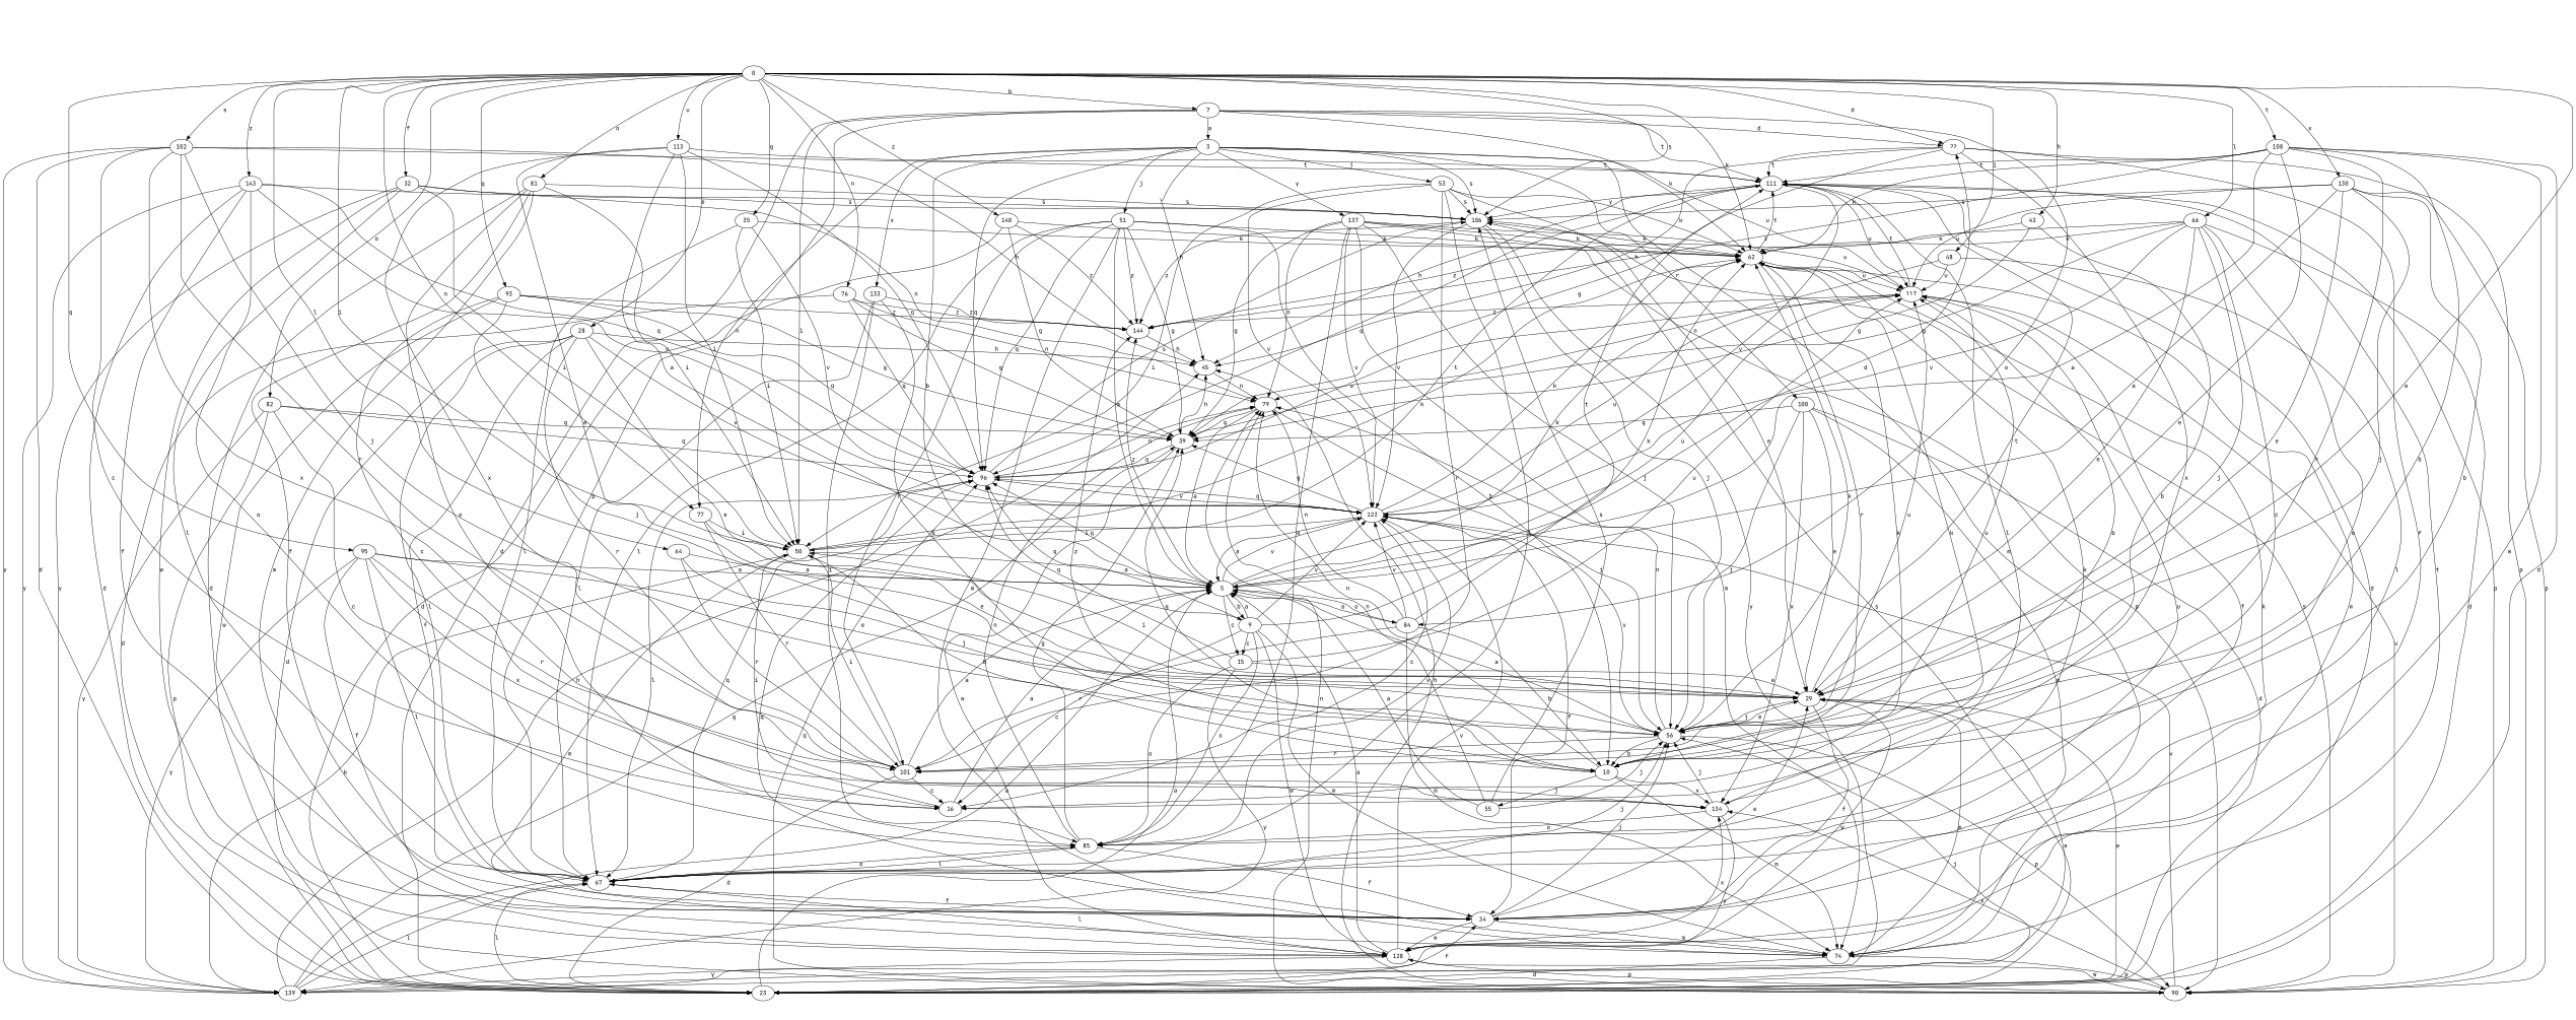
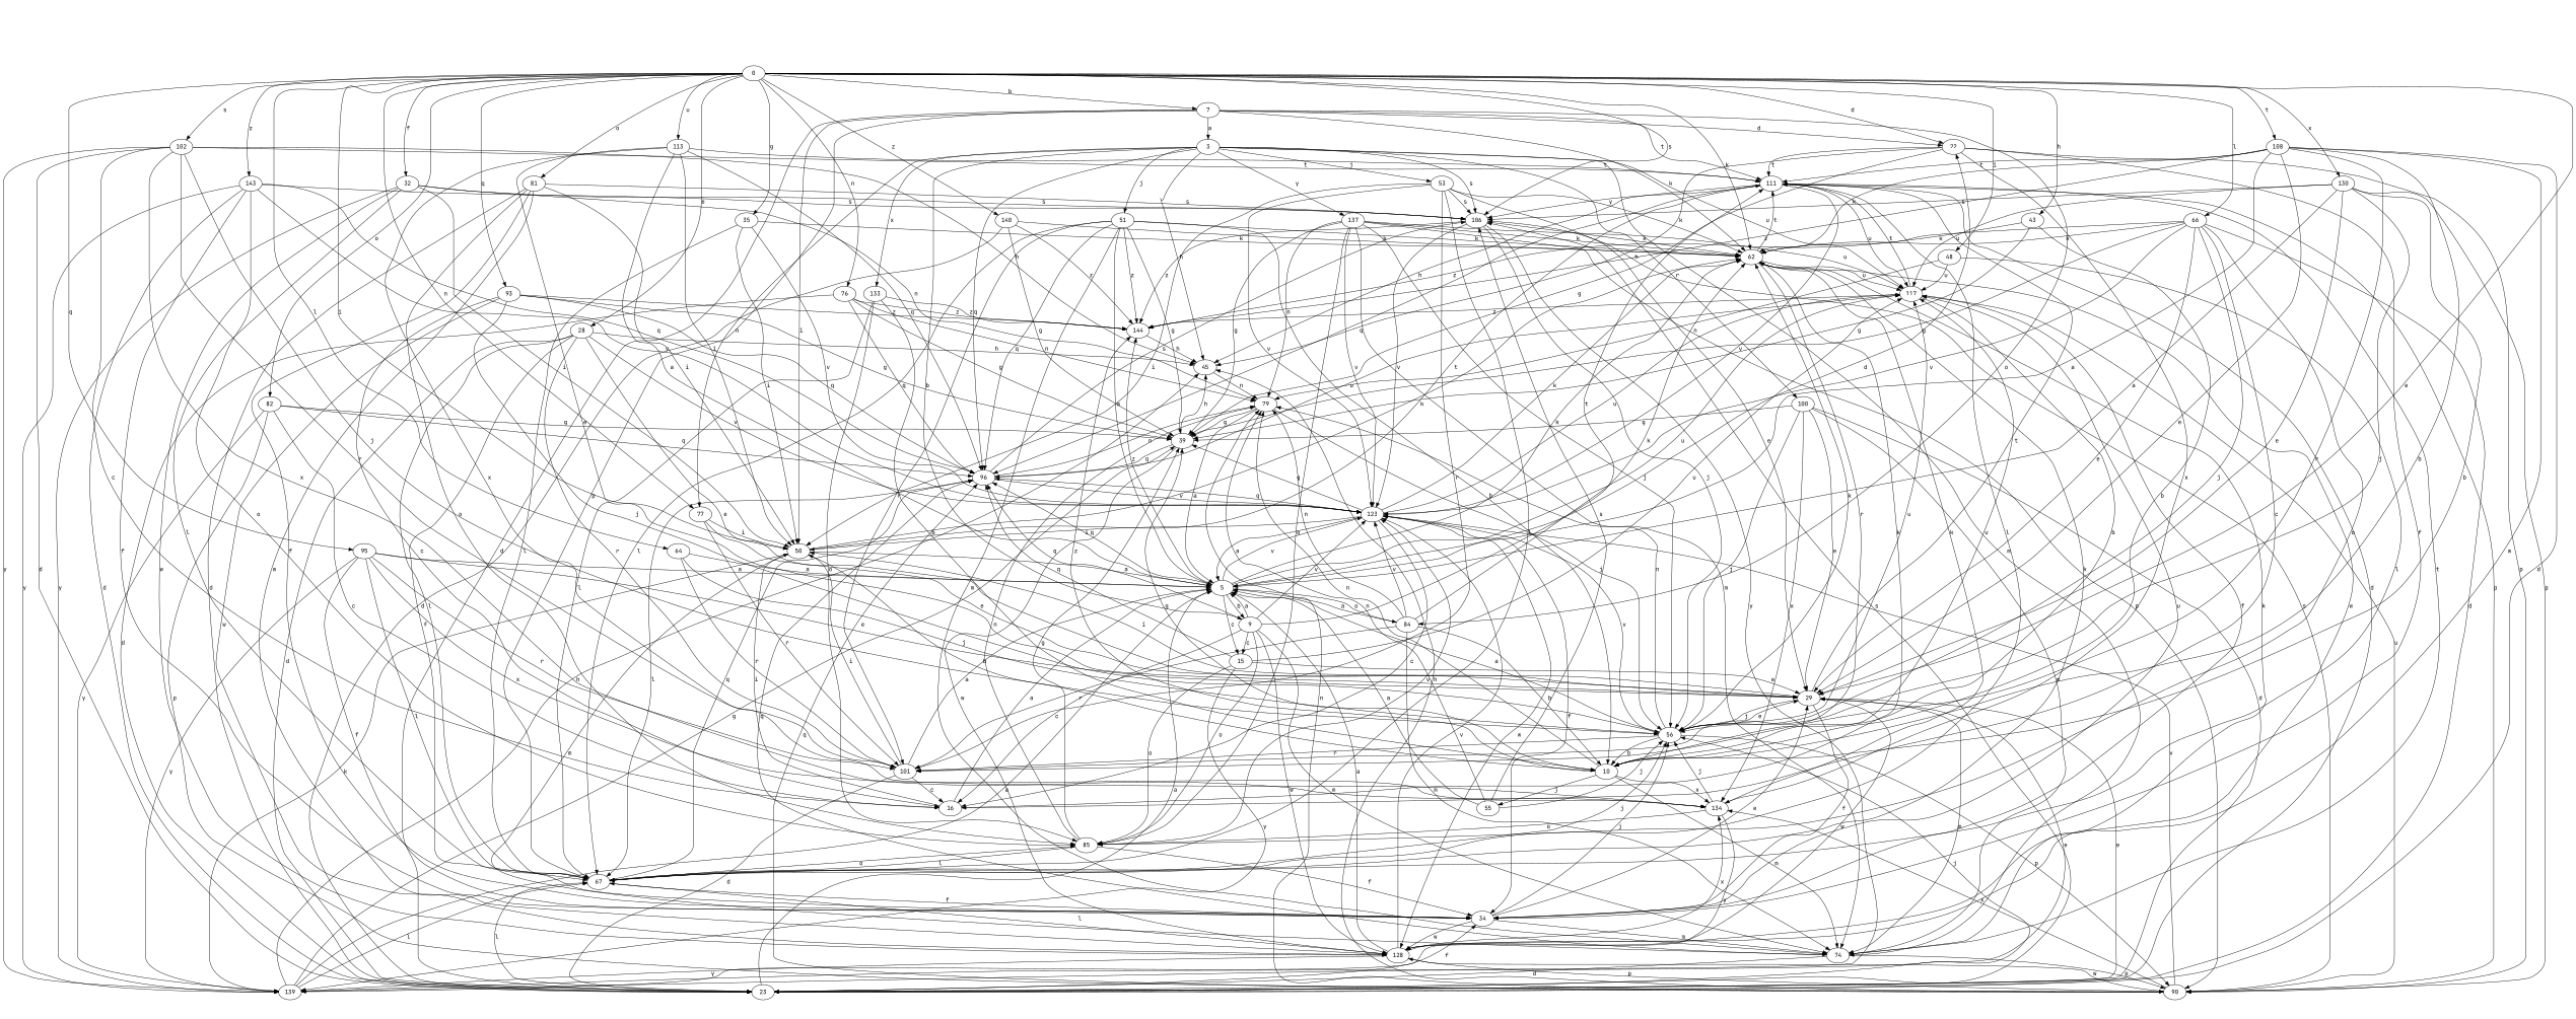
  strict digraph {
    fontname="JetBrains Mono"
    node [fontname="JetBrains Mono"]
    edge [fontname="JetBrains Mono"]
    0
    7
    22
    28
    29
    32
    35
    43
    48
    50
    62
    64
    66
    76
    77
    81
    82
    93
    95
    102
    106
    108
    113
    130
    140
    143
    3
    84
    23
    67
    111
    45
    39
    134
    34
    90
    101
    123
    74
    128
    56
    79
    139
    10
    117
    5
    144
    16
    85
    96
    9
    51
    53
    100
    133
    137
    15
    55
    0 -> 7 [label=b]
    0 -> 22 [label=d]
    0 -> 28 [label=e]
    0 -> 29 [label=e]
    0 -> 32 [label=f]
    0 -> 35 [label=g]
    0 -> 43 [label=h]
    0 -> 48 [label=i]
    0 -> 50 [label=i]
    0 -> 62 [label=k]
    0 -> 64 [label=l]
    0 -> 66 [label=l]
    0 -> 76 [label=n]
    0 -> 77 [label=n]
    0 -> 81 [label=o]
    0 -> 82 [label=o]
    0 -> 93 [label=q]
    0 -> 95 [label=q]
    0 -> 102 [label=s]
    0 -> 106 [label=s]
    0 -> 108 [label=t]
    0 -> 113 [label=u]
    0 -> 130 [label=x]
    0 -> 140 [label=z]
    0 -> 143 [label=z]
    7 -> 22 [label=d]
    7 -> 50 [label=i]
    7 -> 62 [label=k]
    7 -> 3 [label=a]
    7 -> 84 [label=o]
    7 -> 23 [label=d]
    7 -> 67 [label=p]
    7 -> 111 [label=t]
    22 -> 111 [label=t]
    22 -> 45 [label=h]
    22 -> 39 [label=g]
    22 -> 134 [label=x]
    22 -> 34 [label=f]
    22 -> 90 [label=p]
    28 -> 29 [label=e]
    28 -> 23 [label=d]
    28 -> 67 [label=l]
    28 -> 45 [label=h]
    28 -> 34 [label=f]
    28 -> 101 [label=r]
    28 -> 123 [label=v]
    29 -> 50 [label=i]
    29 -> 111 [label=t]
    29 -> 34 [label=f]
    29 -> 74 [label=m]
    29 -> 128 [label=w]
    29 -> 56 [label=j]
    32 -> 50 [label=i]
    32 -> 106 [label=s]
    32 -> 67 [label=l]
    32 -> 128 [label=w]
    32 -> 79 [label=n]
    32 -> 139 [label=y]
    35 -> 50 [label=i]
    35 -> 62 [label=k]
    35 -> 67 [label=l]
    35 -> 123 [label=v]
    43 -> 62 [label=k]
    43 -> 39 [label=g]
    43 -> 10 [label=b]
    48 -> 67 [label=l]
    48 -> 79 [label=n]
    48 -> 117 [label=u]
    50 -> 62 [label=k]
    50 -> 111 [label=t]
    50 -> 74 [label=m]
    50 -> 139 [label=k]
    50 -> 10 [label=b]
    50 -> 5 [label=a]
    62 -> 111 [label=t]
    62 -> 101 [label=r]
    62 -> 128 [label=w]
    62 -> 117 [label=u]
    64 -> 101 [label=r]
    64 -> 56 [label=j]
    64 -> 5 [label=a]
    66 -> 29 [label=e]
    66 -> 62 [label=k]
    66 -> 23 [label=d]
    66 -> 39 [label=g]
    66 -> 123 [label=v]
    66 -> 56 [label=j]
    66 -> 144 [label=z]
    66 -> 16 [label=c]
    66 -> 85 [label=o]
    76 -> 23 [label=d]
    76 -> 39 [label=g]
    76 -> 79 [label=n]
    76 -> 144 [label=z]
    76 -> 96 [label=q]
    77 -> 29 [label=e]
    77 -> 50 [label=i]
    77 -> 101 [label=r]
    81 -> 50 [label=i]
    81 -> 106 [label=s]
    81 -> 23 [label=d]
    81 -> 34 [label=f]
    81 -> 128 [label=w]
    81 -> 85 [label=o]
    82 -> 39 [label=g]
    82 -> 90 [label=p]
    82 -> 139 [label=y]
    82 -> 16 [label=c]
    82 -> 96 [label=q]
    93 -> 39 [label=g]
    93 -> 128 [label=w]
    93 -> 56 [label=j]
    93 -> 144 [label=z]
    93 -> 16 [label=c]
    93 -> 96 [label=q]
    95 -> 29 [label=e]
    95 -> 67 [label=l]
    95 -> 134 [label=x]
    95 -> 34 [label=f]
    95 -> 101 [label=r]
    95 -> 139 [label=y]
    95 -> 5 [label=a]
    102 -> 23 [label=d]
    102 -> 111 [label=t]
    102 -> 45 [label=h]
    102 -> 134 [label=x]
    102 -> 101 [label=r]
    102 -> 56 [label=j]
    102 -> 139 [label=y]
    102 -> 16 [label=c]
    106 -> 62 [label=k]
    106 -> 123 [label=v]
    106 -> 56 [label=j]
    106 -> 139 [label=y]
    106 -> 144 [label=z]
    108 -> 29 [label=e]
    108 -> 62 [label=k]
    108 -> 23 [label=d]
    108 -> 111 [label=t]
    108 -> 101 [label=r]
    108 -> 128 [label=w]
    108 -> 10 [label=b]
    108 -> 5 [label=a]
    108 -> 144 [label=z]
    113 -> 29 [label=e]
    113 -> 50 [label=i]
    113 -> 111 [label=t]
    113 -> 134 [label=x]
    113 -> 5 [label=a]
    113 -> 96 [label=q]
    130 -> 29 [label=e]
    130 -> 106 [label=s]
    130 -> 90 [label=p]
    130 -> 56 [label=j]
    130 -> 10 [label=b]
    130 -> 117 [label=u]
    130 -> 5 [label=a]
    140 -> 62 [label=k]
    140 -> 23 [label=d]
    140 -> 39 [label=g]
    140 -> 144 [label=z]
    143 -> 106 [label=s]
    143 -> 23 [label=d]
    143 -> 34 [label=f]
    143 -> 123 [label=v]
    143 -> 139 [label=y]
    143 -> 85 [label=o]
    143 -> 96 [label=q]
    3 -> 77 [label=n]
    3 -> 106 [label=s]
    3 -> 45 [label=h]
    3 -> 74 [label=m]
    3 -> 117 [label=u]
    3 -> 96 [label=q]
    3 -> 9 [label=b]
    3 -> 51 [label=j]
    3 -> 53 [label=j]
    3 -> 100 [label=r]
    3 -> 133 [label=x]
    3 -> 137 [label=y]
    84 -> 62 [label=k]
    84 -> 101 [label=r]
    84 -> 123 [label=v]
    84 -> 74 [label=m]
    84 -> 79 [label=n]
    84 -> 10 [label=b]
    84 -> 5 [label=a]
    23 -> 29 [label=e]
    23 -> 106 [label=s]
    23 -> 67 [label=l]
    23 -> 34 [label=f]
    23 -> 56 [label=j]
    23 -> 5 [label=a]
    67 -> 62 [label=k]
    67 -> 34 [label=f]
    67 -> 56 [label=j]
    67 -> 85 [label=o]
    67 -> 96 [label=q]
    111 -> 106 [label=y]
    111 -> 23 [label=d]
    111 -> 67 [label=l]
    111 -> 45 [label=h]
    111 -> 90 [label=p]
    111 -> 123 [label=v]
    111 -> 117 [label=u]
    111 -> 96 [label=q]
    45 -> 79 [label=n]
    39 -> 45 [label=h]
    39 -> 128 [label=w]
    39 -> 96 [label=q]
    134 -> 62 [label=k]
    134 -> 56 [label=j]
    134 -> 139 [label=y]
    134 -> 85 [label=o]
    34 -> 29 [label=e]
    34 -> 74 [label=m]
    34 -> 128 [label=w]
    34 -> 56 [label=j]
    34 -> 117 [label=u]
    90 -> 106 [label=s]
    90 -> 45 [label=h]
    90 -> 134 [label=x]
    90 -> 123 [label=v]
    90 -> 128 [label=w]
    90 -> 79 [label=n]
    90 -> 117 [label=u]
    90 -> 96 [label=q]
    101 -> 50 [label=i]
    101 -> 23 [label=d]
    101 -> 5 [label=a]
    101 -> 16 [label=c]
    123 -> 50 [label=i]
    123 -> 62 [label=k]
    123 -> 39 [label=g]
    123 -> 34 [label=f]
+   123 -> 128 [label=w]
    123 -> 117 [label=u]
    123 -> 5 [label=a]
    123 -> 16 [label=c]
    123 -> 96 [label=q]
    74 -> 62 [label=k]
    74 -> 23 [label=d]
    74 -> 111 [label=t]
    74 -> 90 [label=p]
    74 -> 96 [label=q]
    128 -> 67 [label=l]
    128 -> 134 [label=x]
    128 -> 90 [label=p]
    128 -> 123 [label=v]
    128 -> 139 [label=y]
    128 -> 5 [label=a]
    56 -> 29 [label=e]
    56 -> 62 [label=k]
    56 -> 90 [label=p]
    56 -> 101 [label=r]
    56 -> 123 [label=v]
    56 -> 79 [label=n]
    56 -> 10 [label=b]
    56 -> 117 [label=u]
    56 -> 5 [label=a]
    79 -> 39 [label=g]
    79 -> 56 [label=j]
    79 -> 5 [label=a]
    139 -> 29 [label=e]
    139 -> 67 [label=l]
    139 -> 45 [label=h]
    139 -> 39 [label=g]
    139 -> 5 [label=a]
    10 -> 39 [label=g]
    10 -> 134 [label=x]
    10 -> 74 [label=m]
    10 -> 79 [label=n]
    10 -> 117 [label=u]
    10 -> 144 [label=z]
    10 -> 55 [label=j]
    117 -> 111 [label=t]
    117 -> 34 [label=f]
    117 -> 10 [label=b]
    117 -> 144 [label=z]
    5 -> 22 [label=d]
    5 -> 62 [label=k]
    5 -> 84 [label=o]
    5 -> 123 [label=v]
    5 -> 117 [label=u]
    5 -> 144 [label=z]
    5 -> 96 [label=q]
    5 -> 9 [label=b]
    5 -> 15 [label=c]
    144 -> 45 [label=h]
    16 -> 50 [label=i]
    16 -> 62 [label=k]
    16 -> 5 [label=a]
    85 -> 67 [label=l]
    85 -> 39 [label=g]
    85 -> 34 [label=f]
    85 -> 123 [label=v]
    85 -> 79 [label=n]
    96 -> 106 [label=s]
    96 -> 67 [label=l]
    96 -> 123 [label=v]
    96 -> 79 [label=n]
    96 -> 117 [label=u]
    9 -> 111 [label=t]
    9 -> 123 [label=v]
    9 -> 74 [label=m]
    9 -> 128 [label=w]
    9 -> 5 [label=a]
    9 -> 16 [label=c]
    9 -> 85 [label=o]
    9 -> 96 [label=q]
    9 -> 15 [label=c]
    51 -> 62 [label=k]
    51 -> 67 [label=l]
    51 -> 39 [label=g]
    51 -> 101 [label=r]
    51 -> 74 [label=m]
    51 -> 10 [label=b]
    51 -> 5 [label=a]
    51 -> 144 [label=z]
    51 -> 96 [label=q]
    53 -> 29 [label=e]
    53 -> 50 [label=i]
    53 -> 62 [label=k]
    53 -> 106 [label=s]
    53 -> 67 [label=l]
    53 -> 101 [label=r]
    53 -> 123 [label=v]
    100 -> 29 [label=e]
    100 -> 23 [label=d]
    100 -> 39 [label=g]
    100 -> 134 [label=x]
    100 -> 74 [label=m]
    100 -> 56 [label=j]
    133 -> 67 [label=l]
    133 -> 10 [label=b]
    133 -> 144 [label=z]
-   133 -> 85 [label=i]
+   133 -> 85 [label=o]
    137 -> 62 [label=k]
    137 -> 39 [label=g]
    137 -> 90 [label=p]
    137 -> 123 [label=v]
    137 -> 74 [label=m]
    137 -> 56 [label=j]
    137 -> 79 [label=n]
    137 -> 117 [label=u]
    137 -> 85 [label=o]
    15 -> 29 [label=e]
    15 -> 139 [label=y]
    15 -> 117 [label=u]
    15 -> 85 [label=o]
    15 -> 96 [label=q]
    55 -> 106 [label=s]
    55 -> 56 [label=j]
    55 -> 79 [label=n]
    55 -> 5 [label=a]
  }
